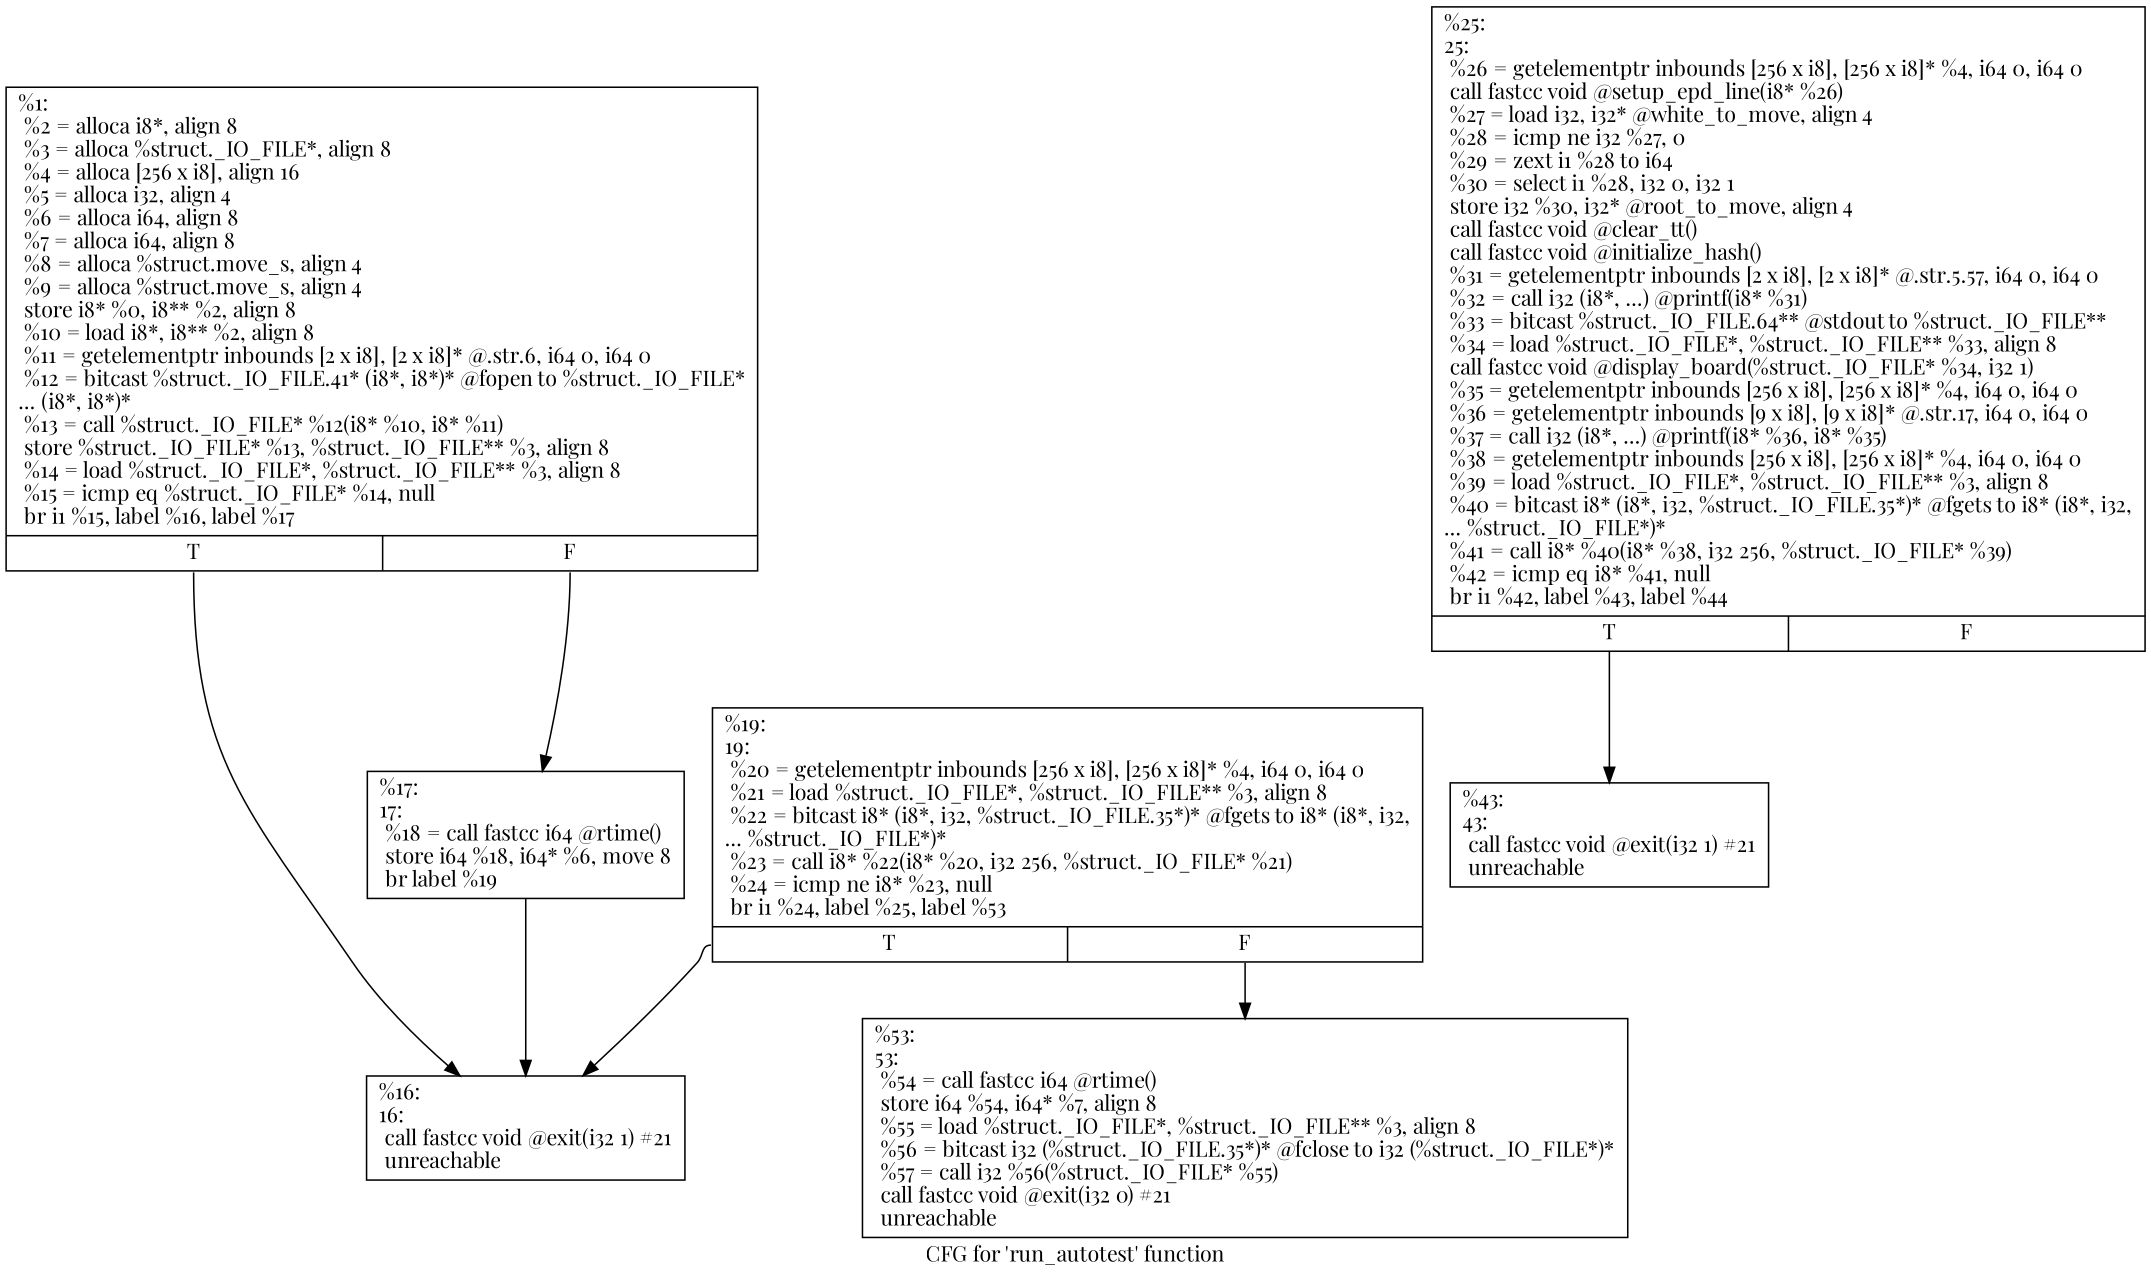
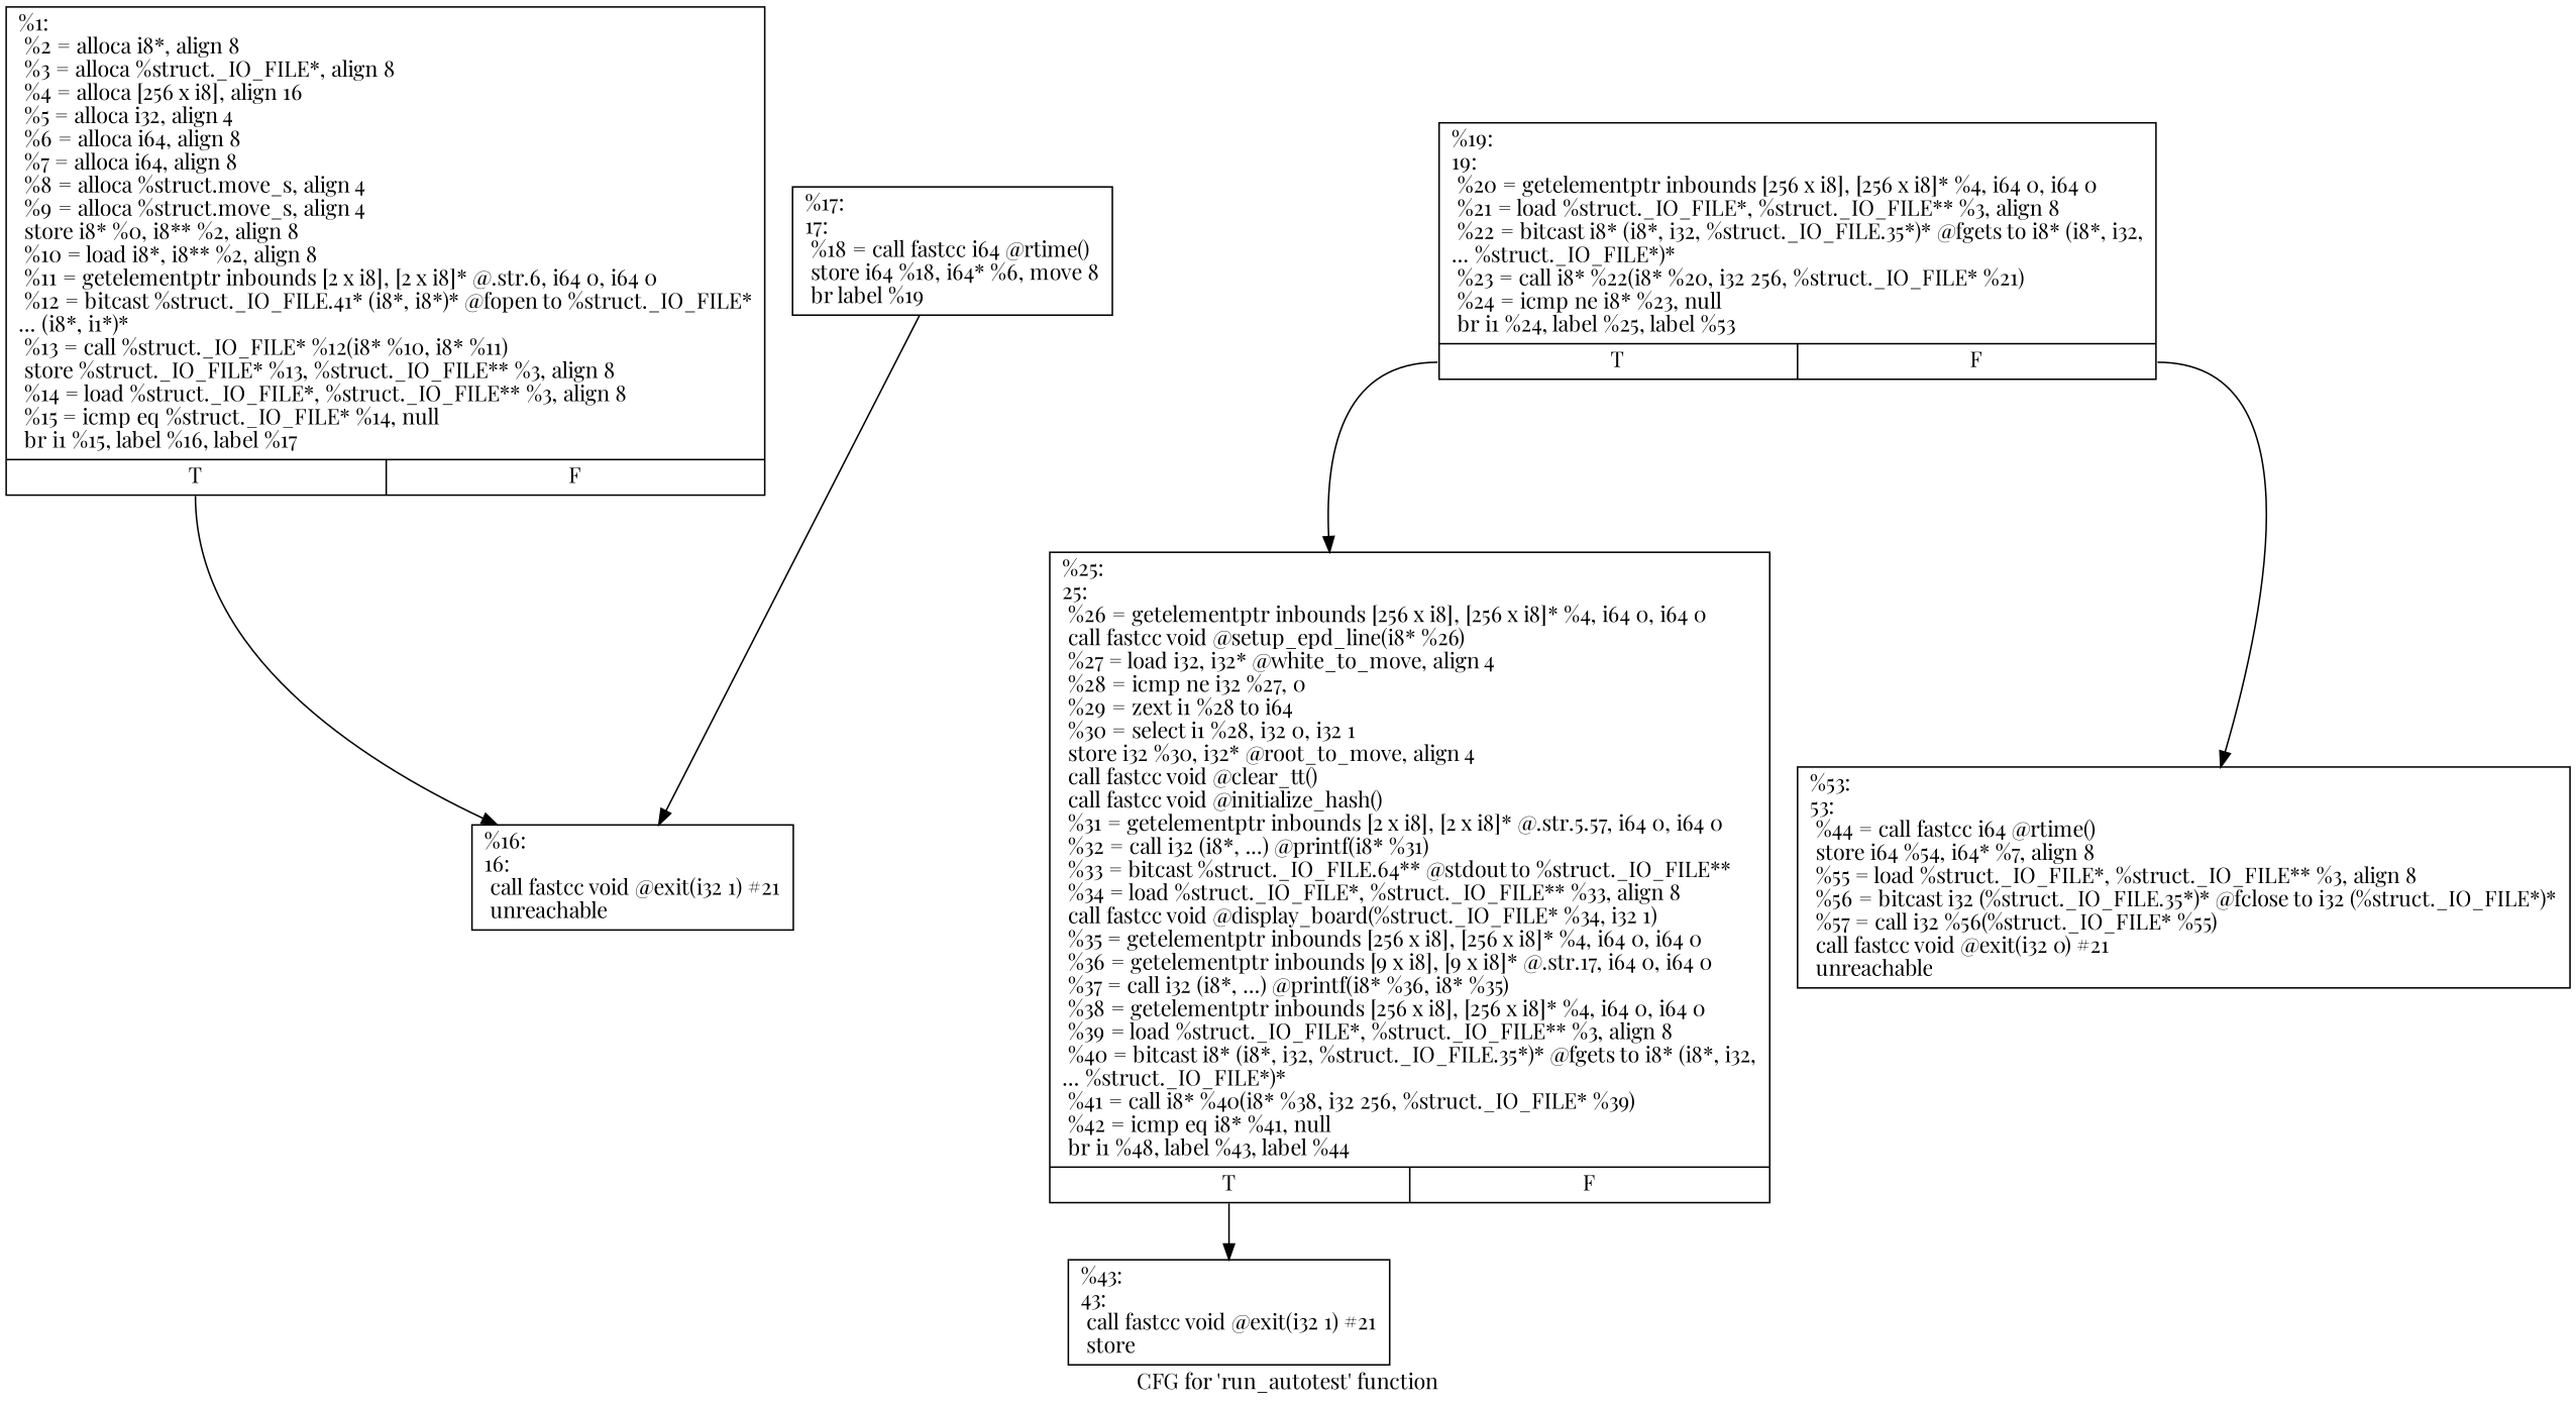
  digraph {
    fontname="Playfair Display"
    label="CFG for 'run_autotest' function"
    node [fontname="Playfair Display" shape=record]
    edge [fontname="Playfair Display" tailport=s0]
-   n1 [label="{%1:\l  %2 = alloca i8*, align 8\l  %3 = alloca %struct._IO_FILE*, align 8\l  %4 = alloca [256 x i8], align 16\l  %5 = alloca i32, align 4\l  %6 = alloca i64, align 8\l  %7 = alloca i64, align 8\l  %8 = alloca %struct.move_s, align 4\l  %9 = alloca %struct.move_s, align 4\l  store i8* %0, i8** %2, align 8\l  %10 = load i8*, i8** %2, align 8\l  %11 = getelementptr inbounds [2 x i8], [2 x i8]* @.str.6, i64 0, i64 0\l  %12 = bitcast %struct._IO_FILE.41* (i8*, i8*)* @fopen to %struct._IO_FILE*\l... (i8*, i8*)*\l  %13 = call %struct._IO_FILE* %12(i8* %10, i8* %11)\l  store %struct._IO_FILE* %13, %struct._IO_FILE** %3, align 8\l  %14 = load %struct._IO_FILE*, %struct._IO_FILE** %3, align 8\l  %15 = icmp eq %struct._IO_FILE* %14, null\l  br i1 %15, label %16, label %17\l|{<s0>T|<s1>F}}"]
+   n1 [label="{%1:\l  %2 = alloca i8*, align 8\l  %3 = alloca %struct._IO_FILE*, align 8\l  %4 = alloca [256 x i8], align 16\l  %5 = alloca i32, align 4\l  %6 = alloca i64, align 8\l  %7 = alloca i64, align 8\l  %8 = alloca %struct.move_s, align 4\l  %9 = alloca %struct.move_s, align 4\l  store i8* %0, i8** %2, align 8\l  %10 = load i8*, i8** %2, align 8\l  %11 = getelementptr inbounds [2 x i8], [2 x i8]* @.str.6, i64 0, i64 0\l  %12 = bitcast %struct._IO_FILE.41* (i8*, i8*)* @fopen to %struct._IO_FILE*\l... (i8*, i1*)*\l  %13 = call %struct._IO_FILE* %12(i8* %10, i8* %11)\l  store %struct._IO_FILE* %13, %struct._IO_FILE** %3, align 8\l  %14 = load %struct._IO_FILE*, %struct._IO_FILE** %3, align 8\l  %15 = icmp eq %struct._IO_FILE* %14, null\l  br i1 %15, label %16, label %17\l|{<s0>T|<s1>F}}"]
    n2 [label="{%16:\l16:                                               \l  call fastcc void @exit(i32 1) #21\l  unreachable\l}"]
    n3 [label="{%17:\l17:                                               \l  %18 = call fastcc i64 @rtime()\l  store i64 %18, i64* %6, move 8\l  br label %19\l}"]
    n4 [label="{%19:\l19:                                               \l  %20 = getelementptr inbounds [256 x i8], [256 x i8]* %4, i64 0, i64 0\l  %21 = load %struct._IO_FILE*, %struct._IO_FILE** %3, align 8\l  %22 = bitcast i8* (i8*, i32, %struct._IO_FILE.35*)* @fgets to i8* (i8*, i32,\l... %struct._IO_FILE*)*\l  %23 = call i8* %22(i8* %20, i32 256, %struct._IO_FILE* %21)\l  %24 = icmp ne i8* %23, null\l  br i1 %24, label %25, label %53\l|{<s0>T|<s1>F}}"]
-   n5 [label="{%25:\l25:                                               \l  %26 = getelementptr inbounds [256 x i8], [256 x i8]* %4, i64 0, i64 0\l  call fastcc void @setup_epd_line(i8* %26)\l  %27 = load i32, i32* @white_to_move, align 4\l  %28 = icmp ne i32 %27, 0\l  %29 = zext i1 %28 to i64\l  %30 = select i1 %28, i32 0, i32 1\l  store i32 %30, i32* @root_to_move, align 4\l  call fastcc void @clear_tt()\l  call fastcc void @initialize_hash()\l  %31 = getelementptr inbounds [2 x i8], [2 x i8]* @.str.5.57, i64 0, i64 0\l  %32 = call i32 (i8*, ...) @printf(i8* %31)\l  %33 = bitcast %struct._IO_FILE.64** @stdout to %struct._IO_FILE**\l  %34 = load %struct._IO_FILE*, %struct._IO_FILE** %33, align 8\l  call fastcc void @display_board(%struct._IO_FILE* %34, i32 1)\l  %35 = getelementptr inbounds [256 x i8], [256 x i8]* %4, i64 0, i64 0\l  %36 = getelementptr inbounds [9 x i8], [9 x i8]* @.str.17, i64 0, i64 0\l  %37 = call i32 (i8*, ...) @printf(i8* %36, i8* %35)\l  %38 = getelementptr inbounds [256 x i8], [256 x i8]* %4, i64 0, i64 0\l  %39 = load %struct._IO_FILE*, %struct._IO_FILE** %3, align 8\l  %40 = bitcast i8* (i8*, i32, %struct._IO_FILE.35*)* @fgets to i8* (i8*, i32,\l... %struct._IO_FILE*)*\l  %41 = call i8* %40(i8* %38, i32 256, %struct._IO_FILE* %39)\l  %42 = icmp eq i8* %41, null\l  br i1 %42, label %43, label %44\l|{<s0>T|<s1>F}}"]
-   n6 [label="{%53:\l53:                                               \l  %54 = call fastcc i64 @rtime()\l  store i64 %54, i64* %7, align 8\l  %55 = load %struct._IO_FILE*, %struct._IO_FILE** %3, align 8\l  %56 = bitcast i32 (%struct._IO_FILE.35*)* @fclose to i32 (%struct._IO_FILE*)*\l  %57 = call i32 %56(%struct._IO_FILE* %55)\l  call fastcc void @exit(i32 0) #21\l  unreachable\l}"]
-   n7 [label="{%43:\l43:                                               \l  call fastcc void @exit(i32 1) #21\l  unreachable\l}"]
+   n5 [label="{%25:\l25:                                               \l  %26 = getelementptr inbounds [256 x i8], [256 x i8]* %4, i64 0, i64 0\l  call fastcc void @setup_epd_line(i8* %26)\l  %27 = load i32, i32* @white_to_move, align 4\l  %28 = icmp ne i32 %27, 0\l  %29 = zext i1 %28 to i64\l  %30 = select i1 %28, i32 0, i32 1\l  store i32 %30, i32* @root_to_move, align 4\l  call fastcc void @clear_tt()\l  call fastcc void @initialize_hash()\l  %31 = getelementptr inbounds [2 x i8], [2 x i8]* @.str.5.57, i64 0, i64 0\l  %32 = call i32 (i8*, ...) @printf(i8* %31)\l  %33 = bitcast %struct._IO_FILE.64** @stdout to %struct._IO_FILE**\l  %34 = load %struct._IO_FILE*, %struct._IO_FILE** %33, align 8\l  call fastcc void @display_board(%struct._IO_FILE* %34, i32 1)\l  %35 = getelementptr inbounds [256 x i8], [256 x i8]* %4, i64 0, i64 0\l  %36 = getelementptr inbounds [9 x i8], [9 x i8]* @.str.17, i64 0, i64 0\l  %37 = call i32 (i8*, ...) @printf(i8* %36, i8* %35)\l  %38 = getelementptr inbounds [256 x i8], [256 x i8]* %4, i64 0, i64 0\l  %39 = load %struct._IO_FILE*, %struct._IO_FILE** %3, align 8\l  %40 = bitcast i8* (i8*, i32, %struct._IO_FILE.35*)* @fgets to i8* (i8*, i32,\l... %struct._IO_FILE*)*\l  %41 = call i8* %40(i8* %38, i32 256, %struct._IO_FILE* %39)\l  %42 = icmp eq i8* %41, null\l  br i1 %48, label %43, label %44\l|{<s0>T|<s1>F}}"]
+   n6 [label="{%53:\l53:                                               \l  %44 = call fastcc i64 @rtime()\l  store i64 %54, i64* %7, align 8\l  %55 = load %struct._IO_FILE*, %struct._IO_FILE** %3, align 8\l  %56 = bitcast i32 (%struct._IO_FILE.35*)* @fclose to i32 (%struct._IO_FILE*)*\l  %57 = call i32 %56(%struct._IO_FILE* %55)\l  call fastcc void @exit(i32 0) #21\l  unreachable\l}"]
+   n7 [label="{%43:\l43:                                               \l  call fastcc void @exit(i32 1) #21\l  store\l}"]
    n1 -> n2
-   n1 -> n3 [tailport=s1]
    n3 -> n2
-   n4 -> n2
+   n4 -> n5
    n4 -> n6 [tailport=s1]
    n5 -> n7
  }
